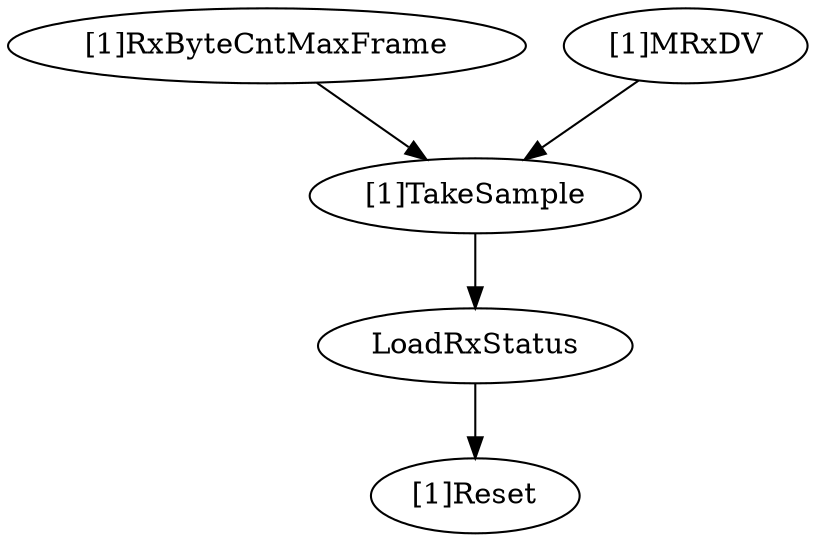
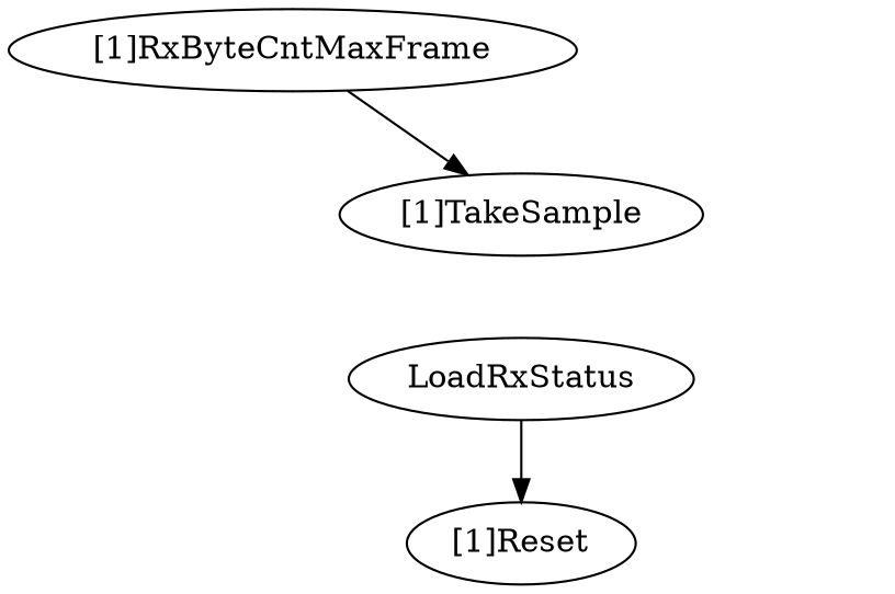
  strict digraph {
    node [complexity=8 importance=0.0554918606058 rank=0.00693648257572]
    LoadRxStatus [complexity=0 importance=0.0181981647448 rank=0.0]
    "[1]Reset" [complexity=1 importance=0.0503565481416 rank=0.0503565481416]
    "[1]TakeSample" [complexity=2 importance=0.0415316419539 rank=0.020765820977]
    "[1]RxByteCntMaxFrame"
-   "[1]MRxDV"
    LoadRxStatus -> "[1]Reset"
-   "[1]TakeSample" -> LoadRxStatus
    "[1]RxByteCntMaxFrame" -> "[1]TakeSample"
-   "[1]MRxDV" -> "[1]TakeSample"
  }
